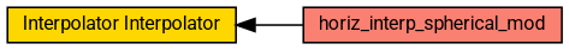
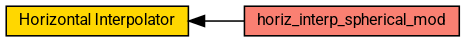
  digraph {
    rankdir=LR
    fontname=Roboto
    node [color=black fontname=Roboto fontsize=10 shape=box style=filled]
    n1 [fillcolor=salmon fontcolor=black height=0.2 label=horiz_interp_spherical_mod width=0.4]
-   n2 [fillcolor=gold height=0.2 label="Interpolator Interpolator" width=0.4]
+   n2 [fillcolor=gold height=0.2 label="Horizontal Interpolator" width=0.4]
    n2 -> n1 [dir=back fontname=Roboto fontsize=10 labelfontname=Helvetica labelfontsize=10 shape=plaintext style=solid]
  }
